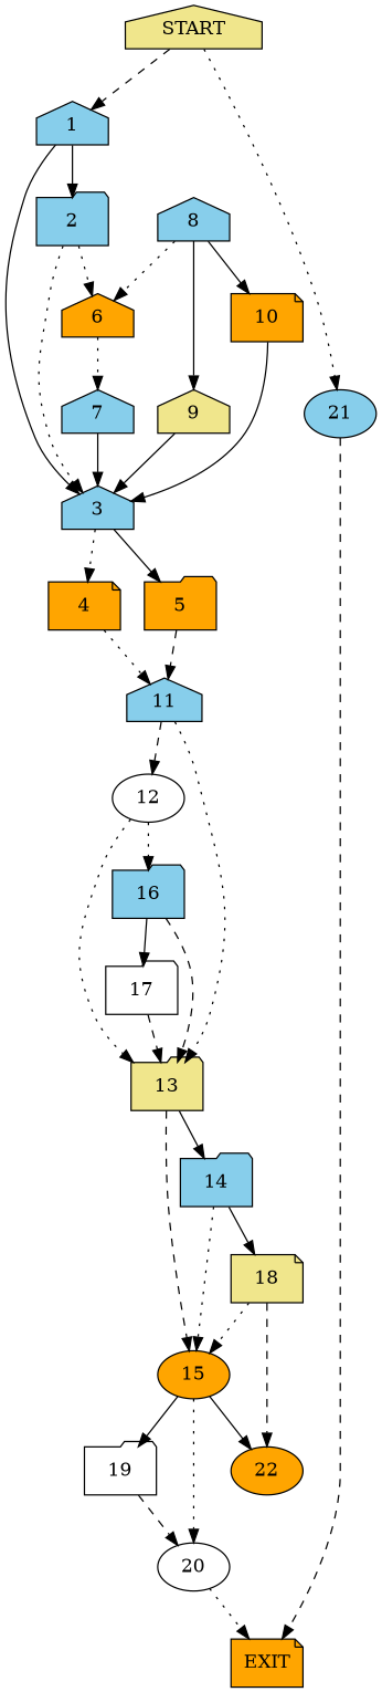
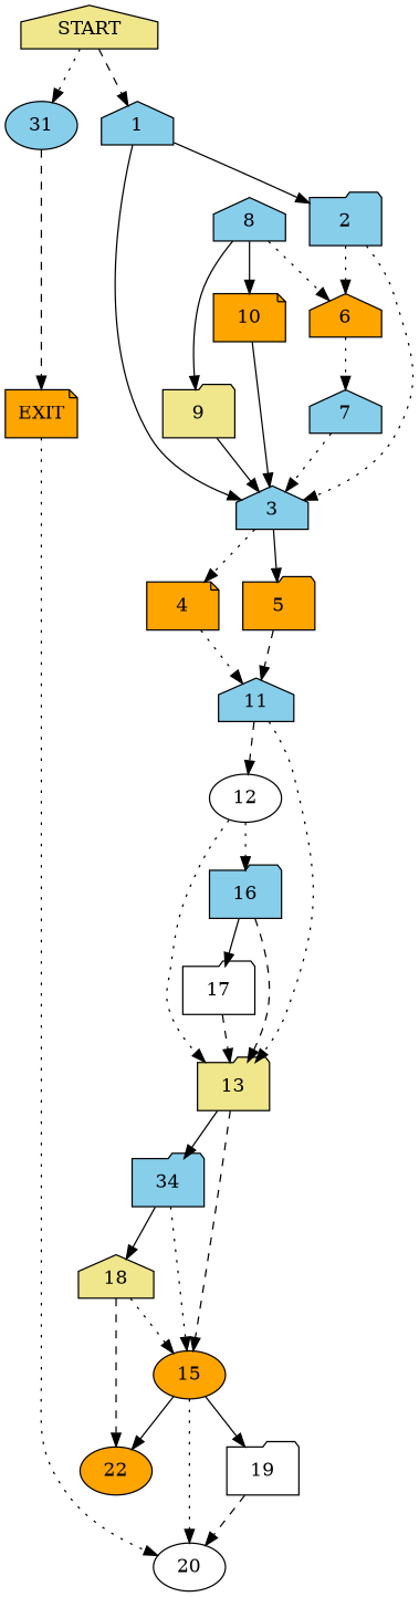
  digraph {
    node [fillcolor=skyblue shape=house style=filled]
    edge [style=dotted]
    n1 [fillcolor=khaki label=START]
    1
-   21 [shape=ellipse]
+   21 [shape=ellipse label=31]
    2 [shape=folder]
    3
    n6 [fillcolor=orange label=EXIT shape=note]
    6 [fillcolor=orange]
    4 [fillcolor=orange shape=note]
    5 [fillcolor=orange shape=folder]
    7
    11
    12 [fillcolor=white shape=ellipse]
    13 [fillcolor=khaki shape=folder]
    8
-   9 [fillcolor=khaki]
+   9 [fillcolor=khaki shape=folder]
    10 [fillcolor=orange shape=note]
    16 [shape=folder]
-   14 [shape=folder]
+   14 [shape=folder label=34]
    15 [fillcolor=orange shape=ellipse]
    17 [fillcolor=white shape=folder]
-   18 [fillcolor=khaki shape=note]
+   18 [fillcolor=khaki]
    19 [fillcolor=white shape=folder]
    20 [fillcolor=white shape=ellipse]
    22 [fillcolor=orange shape=ellipse]
    n1 -> 1 [style=dashed]
    n1 -> 21
    1 -> 2 [style=solid]
    1 -> 3 [style=solid]
    21 -> n6 [style=dashed]
    2 -> 3
    2 -> 6
    3 -> 4
    3 -> 5 [style=solid]
    6 -> 7
    4 -> 11
    5 -> 11 [style=dashed]
-   7 -> 3 [style=solid]
+   7 -> 3
    11 -> 12 [style=dashed]
    11 -> 13
    12 -> 13
    12 -> 16
    13 -> 14 [style=solid]
    13 -> 15 [style=dashed]
    8 -> 6
    8 -> 9 [style=solid]
    8 -> 10 [style=solid]
    9 -> 3 [style=solid]
    10 -> 3 [style=solid]
    16 -> 13 [style=dashed]
    16 -> 17 [style=solid]
    14 -> 15
    14 -> 18 [style=solid]
    15 -> 19 [style=solid]
    15 -> 20
    15 -> 22 [style=solid]
    17 -> 13 [style=dashed]
    18 -> 15
    18 -> 22 [style=dashed]
    19 -> 20 [style=dashed]
-   20 -> n6
+   n6 -> 20
  }
